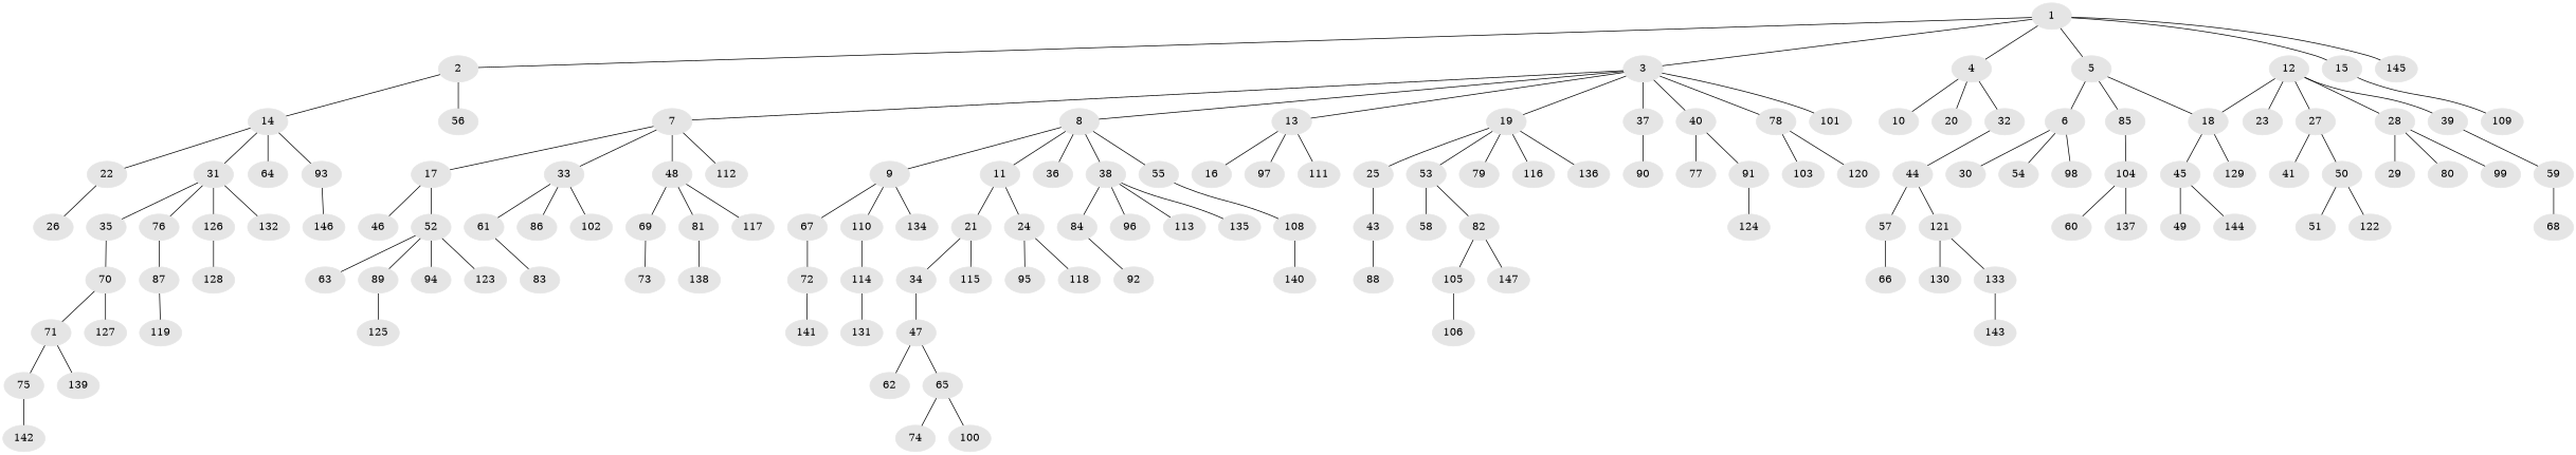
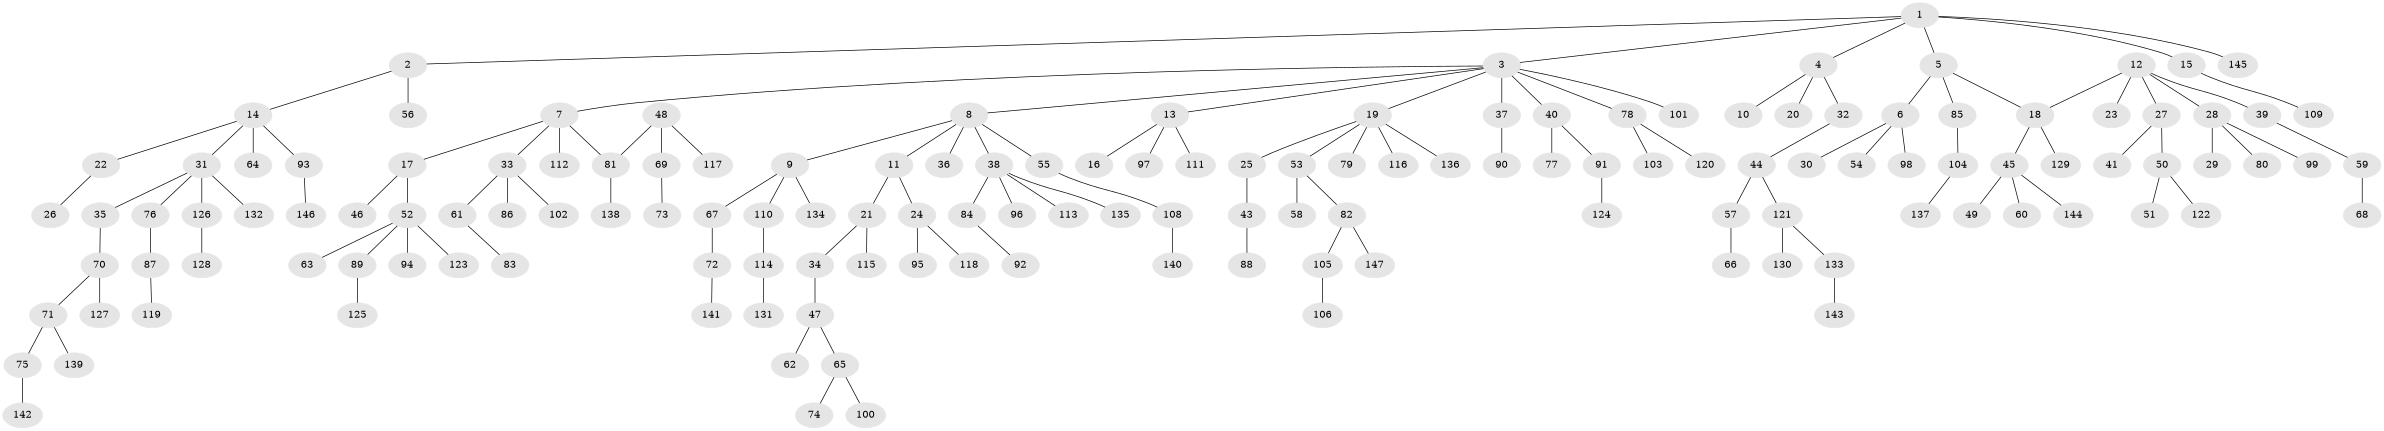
  graph {
    node [color=gray90 style=filled]
    1
    2
    3
    4
    5
    15
    145
    14
    56
    7
    8
    13
    19
    37
    40
    78
    101
    10
    20
    32
    6
    85
    18
    109
    22
    31
    64
    93
    17
    33
    48
    112
    9
    11
    36
    38
    55
    16
    97
    111
    25
    53
    79
    116
    136
    90
    77
    91
    103
    120
    44
    30
    54
    98
    12
    23
    27
    28
    39
    104
    46
    52
    61
    86
    102
    69
    81
    117
    67
    110
    134
    21
    24
    84
    96
    113
    135
    108
    72
    114
    34
    115
    95
    118
    45
    129
    41
    50
    29
    80
    99
    59
    26
    35
    76
    126
    132
    146
    63
    89
    94
    123
    49
    60
    144
    43
    58
    82
    47
    88
    51
    122
    70
    87
    128
    57
    121
    83
    62
    65
    71
    127
    92
    68
    124
    66
    130
    133
    74
    100
    73
    138
    125
    105
    147
    140
    141
    75
    139
    142
    119
    106
    137
    131
    143
    1 -- 2
    1 -- 3
    1 -- 4
    1 -- 5
    1 -- 15
    1 -- 145
    2 -- 14
    2 -- 56
    3 -- 7
    3 -- 8
    3 -- 13
    3 -- 19
    3 -- 37
    3 -- 40
    3 -- 78
    3 -- 101
    4 -- 10
    4 -- 20
    4 -- 32
    5 -- 6
    5 -- 85
    5 -- 18
    15 -- 109
    14 -- 22
    14 -- 31
    14 -- 64
    14 -- 93
    7 -- 17
    7 -- 33
-   7 -- 48
+   7 -- 81
    7 -- 112
    8 -- 9
    8 -- 11
    8 -- 36
    8 -- 38
    8 -- 55
    13 -- 16
    13 -- 97
    13 -- 111
    19 -- 25
    19 -- 53
    19 -- 79
    19 -- 116
    19 -- 136
    37 -- 90
    40 -- 77
    40 -- 91
    78 -- 103
    78 -- 120
    32 -- 44
    6 -- 30
    6 -- 54
    6 -- 98
    85 -- 104
    18 -- 45
    18 -- 129
    22 -- 26
    31 -- 35
    31 -- 76
    31 -- 126
    31 -- 132
    93 -- 146
    17 -- 46
    17 -- 52
    33 -- 61
    33 -- 86
    33 -- 102
    48 -- 69
    48 -- 81
    48 -- 117
    9 -- 67
    9 -- 110
    9 -- 134
    11 -- 21
    11 -- 24
    38 -- 84
    38 -- 96
    38 -- 113
    38 -- 135
    55 -- 108
    25 -- 43
    53 -- 58
    53 -- 82
    91 -- 124
    44 -- 57
    44 -- 121
    12 -- 18
    12 -- 23
    12 -- 27
    12 -- 28
    12 -- 39
    27 -- 41
    27 -- 50
    28 -- 29
    28 -- 80
    28 -- 99
    39 -- 59
    104 -- 137
    52 -- 63
    52 -- 89
    52 -- 94
    52 -- 123
    61 -- 83
    69 -- 73
    81 -- 138
    67 -- 72
    110 -- 114
    21 -- 34
    21 -- 115
    24 -- 95
    24 -- 118
    84 -- 92
    108 -- 140
    72 -- 141
    114 -- 131
    34 -- 47
    45 -- 49
-   104 -- 60
+   45 -- 60
    45 -- 144
    50 -- 51
    50 -- 122
    59 -- 68
    35 -- 70
    76 -- 87
    126 -- 128
    89 -- 125
    43 -- 88
    82 -- 105
    82 -- 147
    47 -- 62
    47 -- 65
    70 -- 71
    70 -- 127
    87 -- 119
    57 -- 66
    121 -- 130
    121 -- 133
    65 -- 74
    65 -- 100
    71 -- 75
    71 -- 139
    133 -- 143
    105 -- 106
    75 -- 142
  }
